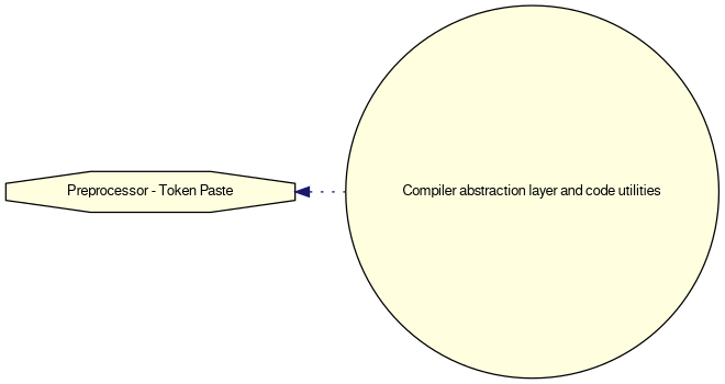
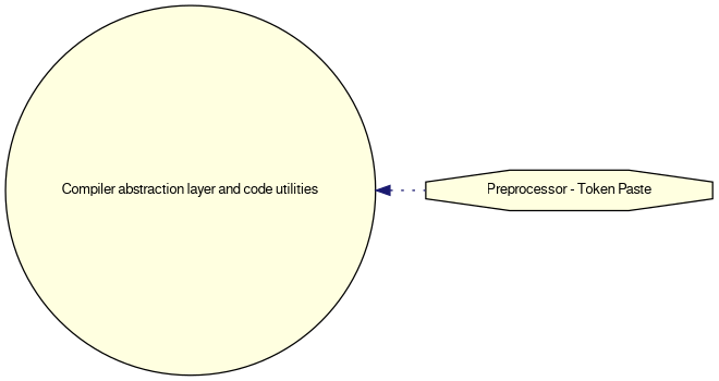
  digraph {
    rankdir=LR
    node [color=black fillcolor=lightyellow fontname=FreeSans fontsize=10 style=filled]
    n1 [height=0.2 label="Compiler abstraction layer and code utilities" shape=circle width=0.4]
    n2 [fontcolor=black height=0.2 label="Preprocessor - Token Paste" shape=octagon width=0.4]
-   n2 -> n1 [color=midnightblue dir=back fontname=FreeSans fontsize=10 labelfontname=FreeSans labelfontsize=10 shape=plaintext style=dotted]
+   n1 -> n2 [color=midnightblue dir=back fontname=FreeSans fontsize=10 labelfontname=FreeSans labelfontsize=10 shape=plaintext style=dotted]
  }
